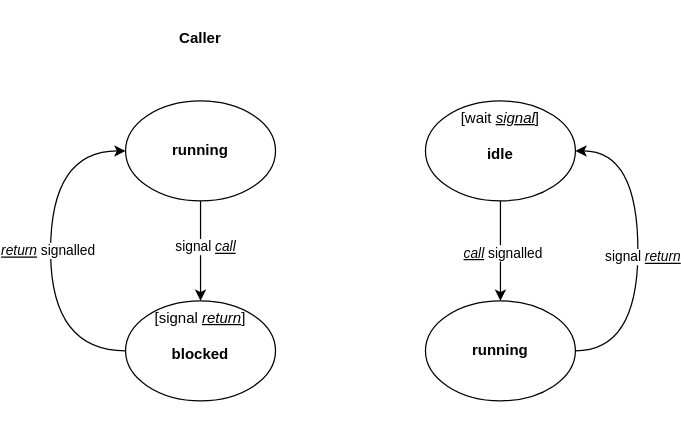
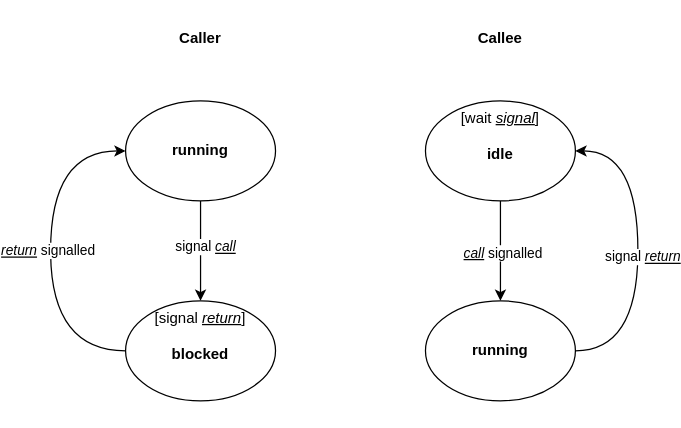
  <mxCell id="0" />
  <mxCell id="1" parent="0" />
  <mxCell id="2" style="edgeStyle=orthogonalEdgeStyle;curved=1;orthogonalLoop=1;jettySize=auto;html=1;exitX=0.5;exitY=1;exitDx=0;exitDy=0;" edge="1" parent="1" source="4" target="12"><mxGeometry relative="1" as="geometry" /></mxCell>
  <mxCell id="3" value="signal &lt;i&gt;&lt;u&gt;call&lt;/u&gt;&lt;/i&gt;" style="edgeLabel;html=1;align=center;verticalAlign=middle;resizable=0;points=[];" vertex="1" connectable="0" parent="2"><mxGeometry x="-0.1" y="3" relative="1" as="geometry"><mxPoint as="offset" /></mxGeometry></mxCell>
  <mxCell id="4" value="&lt;b&gt;running&lt;/b&gt;" style="ellipse;whiteSpace=wrap;html=1;" vertex="1" parent="1"><mxGeometry x="80" y="80" width="120" height="80" as="geometry" /></mxCell>
  <mxCell id="5" value="Caller" style="text;html=1;strokeColor=none;fillColor=none;align=center;verticalAlign=middle;whiteSpace=wrap;rounded=0;fontStyle=1" vertex="1" parent="1"><mxGeometry x="120" y="20" width="40" height="20" as="geometry" /></mxCell>
  <mxCell id="6" style="edgeStyle=orthogonalEdgeStyle;curved=1;orthogonalLoop=1;jettySize=auto;html=1;exitX=1;exitY=0.5;exitDx=0;exitDy=0;entryX=1;entryY=0.5;entryDx=0;entryDy=0;" edge="1" parent="1" source="8" target="15"><mxGeometry relative="1" as="geometry"><Array as="points"><mxPoint x="490" y="280" /><mxPoint x="490" y="120" /></Array></mxGeometry></mxCell>
  <mxCell id="7" value="signal &lt;i&gt;&lt;u&gt;return&lt;/u&gt;&lt;/i&gt;" style="edgeLabel;html=1;align=center;verticalAlign=middle;resizable=0;points=[];" vertex="1" connectable="0" parent="6"><mxGeometry x="-0.031" y="-3" relative="1" as="geometry"><mxPoint as="offset" /></mxGeometry></mxCell>
  <mxCell id="8" value="&lt;b&gt;running&lt;/b&gt;" style="ellipse;whiteSpace=wrap;html=1;" vertex="1" parent="1"><mxGeometry x="320" y="240" width="120" height="80" as="geometry" /></mxCell>
+ <mxCell id="9" value="Callee" style="text;html=1;strokeColor=none;fillColor=none;align=center;verticalAlign=middle;whiteSpace=wrap;rounded=0;fontStyle=1" vertex="1" parent="1"><mxGeometry x="360" y="20" width="40" height="20" as="geometry" /></mxCell>
  <mxCell id="10" style="edgeStyle=orthogonalEdgeStyle;curved=1;orthogonalLoop=1;jettySize=auto;html=1;exitX=0;exitY=0.5;exitDx=0;exitDy=0;entryX=0;entryY=0.5;entryDx=0;entryDy=0;" edge="1" parent="1" source="12" target="4"><mxGeometry relative="1" as="geometry"><Array as="points"><mxPoint x="20" y="280" /><mxPoint x="20" y="120" /></Array></mxGeometry></mxCell>
  <mxCell id="11" value="&lt;i&gt;&lt;u&gt;return&lt;/u&gt;&lt;/i&gt; signalled" style="edgeLabel;html=1;align=center;verticalAlign=middle;resizable=0;points=[];" vertex="1" connectable="0" parent="10"><mxGeometry x="0.007" y="3" relative="1" as="geometry"><mxPoint as="offset" /></mxGeometry></mxCell>
  <mxCell id="12" value="[signal &lt;i&gt;&lt;u&gt;return&lt;/u&gt;&lt;/i&gt;]&lt;br&gt;&lt;br&gt;&lt;b&gt;blocked&lt;/b&gt;" style="ellipse;whiteSpace=wrap;html=1;verticalAlign=top;" vertex="1" parent="1"><mxGeometry x="80" y="240" width="120" height="80" as="geometry" /></mxCell>
  <mxCell id="13" style="edgeStyle=orthogonalEdgeStyle;curved=1;orthogonalLoop=1;jettySize=auto;html=1;exitX=0.5;exitY=1;exitDx=0;exitDy=0;entryX=0.5;entryY=0;entryDx=0;entryDy=0;" edge="1" parent="1" source="15" target="8"><mxGeometry relative="1" as="geometry" /></mxCell>
  <mxCell id="14" value="&lt;i&gt;&lt;u&gt;call&lt;/u&gt;&lt;/i&gt; signalled" style="edgeLabel;html=1;align=center;verticalAlign=middle;resizable=0;points=[];" vertex="1" connectable="0" parent="13"><mxGeometry x="0.025" y="1" relative="1" as="geometry"><mxPoint as="offset" /></mxGeometry></mxCell>
  <mxCell id="15" value="[wait &lt;i&gt;&lt;u&gt;signal&lt;/u&gt;&lt;/i&gt;]&lt;br&gt;&lt;b&gt;&lt;br&gt;idle&lt;/b&gt;" style="ellipse;whiteSpace=wrap;html=1;verticalAlign=top;" vertex="1" parent="1"><mxGeometry x="320" y="80" width="120" height="80" as="geometry" /></mxCell>
